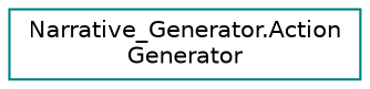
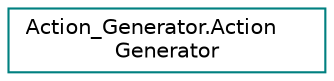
  digraph {
    rankdir=LR
-   n1 [color=teal fillcolor=white fontname=Helvetica fontsize=10 height=0.2 label="Narrative_Generator.Action\lGenerator" shape=box style=filled width=0.4]
+   n1 [color=teal fillcolor=white fontname=Helvetica fontsize=10 height=0.2 label="Action_Generator.Action\lGenerator" shape=box style=filled width=0.4]
  }
